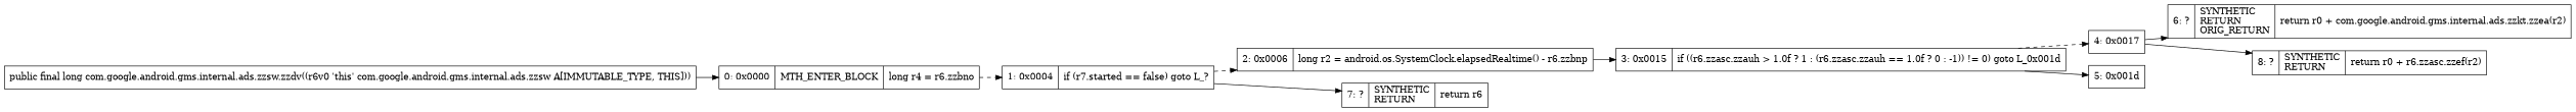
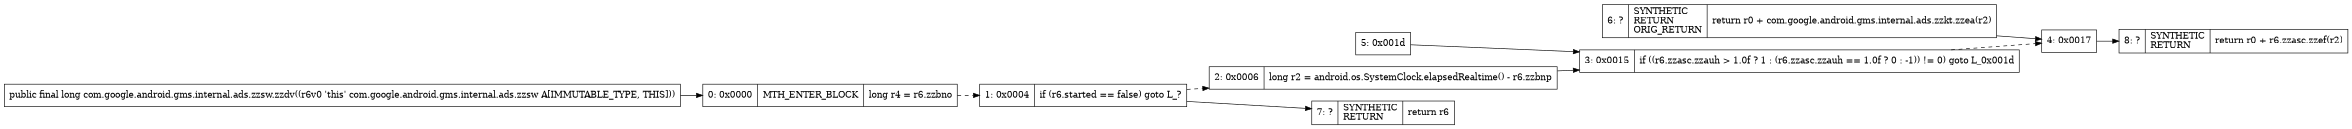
  digraph {
    rankdir=LR
    node [shape=record]
    n1 [label="{0\:\ 0x0000|MTH_ENTER_BLOCK\l|long r4 = r6.zzbno\l}"]
-   n2 [label="{1\:\ 0x0004|if (r7.started == false) goto L_?\l}"]
+   n2 [label="{1\:\ 0x0004|if (r6.started == false) goto L_?\l}"]
    n3 [label="{2\:\ 0x0006|long r2 = android.os.SystemClock.elapsedRealtime() \- r6.zzbnp\l}"]
    n4 [label="{7\:\ ?|SYNTHETIC\lRETURN\l|return r6\l}"]
    n5 [label="{3\:\ 0x0015|if ((r6.zzasc.zzauh \> 1.0f ? 1 : (r6.zzasc.zzauh == 1.0f ? 0 : \-1)) != 0) goto L_0x001d\l}"]
    n6 [label="{4\:\ 0x0017}"]
    n7 [label="{5\:\ 0x001d}"]
    n8 [label="{6\:\ ?|SYNTHETIC\lRETURN\lORIG_RETURN\l|return r0 + com.google.android.gms.internal.ads.zzkt.zzea(r2)\l}"]
    n9 [label="{8\:\ ?|SYNTHETIC\lRETURN\l|return r0 + r6.zzasc.zzef(r2)\l}"]
    n10 [label="{public final long com.google.android.gms.internal.ads.zzsw.zzdv((r6v0 'this' com.google.android.gms.internal.ads.zzsw A[IMMUTABLE_TYPE, THIS])) }"]
    n1 -> n2 [style=dashed]
    n2 -> n3 [style=dashed]
    n2 -> n4
    n3 -> n5
    n5 -> n6 [style=dashed]
-   n5 -> n7
-   n6 -> n8
+   n7 -> n5
+   n8 -> n6
    n6 -> n9
    n10 -> n1
  }
